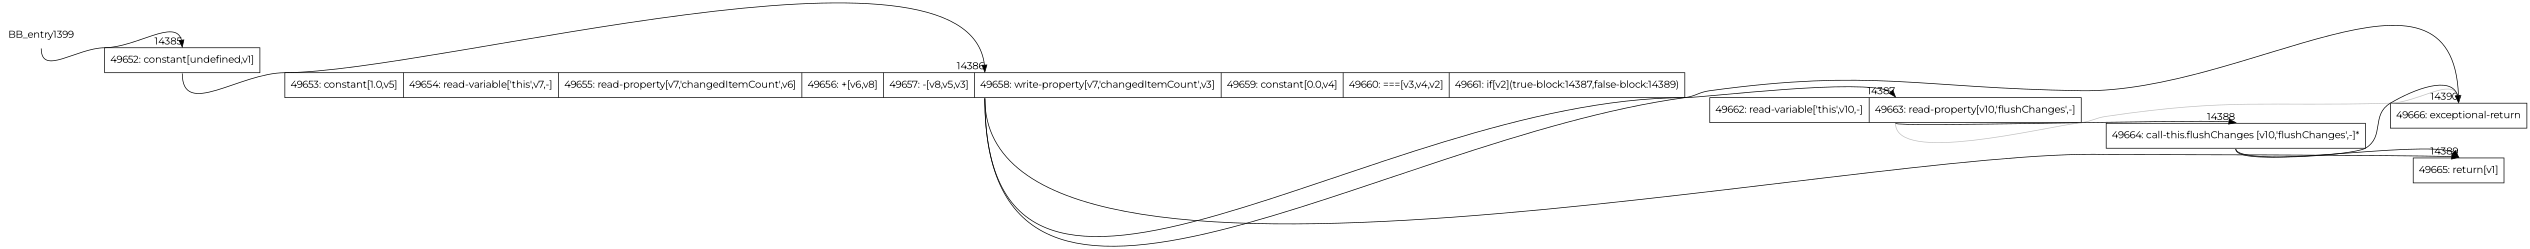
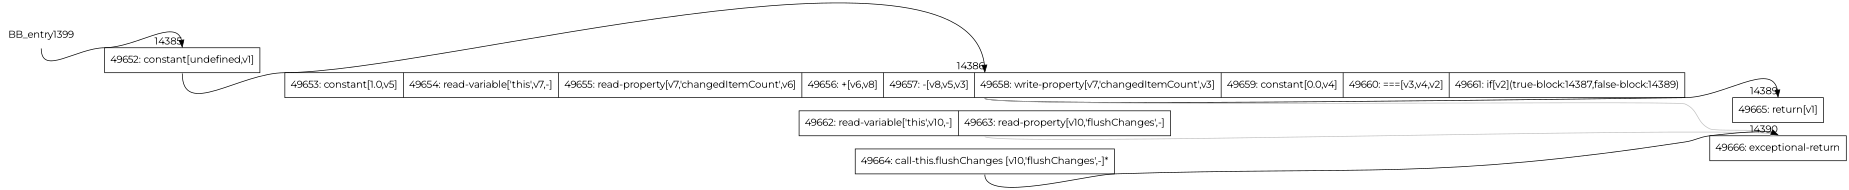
  digraph {
    fontname=Montserrat
    rankdir=LR
    node [fontname=Montserrat shape=record]
    edge [fontname=Montserrat headport=n tailport=s]
    n1 [label=BB_entry1399 shape=none]
    n2 [label="{49652: constant[undefined,v1]}"]
    n3 [label="{49653: constant[1.0,v5]|49654: read-variable['this',v7,-]|49655: read-property[v7,'changedItemCount',v6]|49656: +[v6,v8]|49657: -[v8,v5,v3]|49658: write-property[v7,'changedItemCount',v3]|49659: constant[0.0,v4]|49660: ===[v3,v4,v2]|49661: if[v2](true-block:14387,false-block:14389)}"]
    n4 [label="{49662: read-variable['this',v10,-]|49663: read-property[v10,'flushChanges',-]}"]
    n5 [label="{49665: return[v1]}"]
    n6 [label="{49666: exceptional-return}"]
    n7 [label="{49664: call-this.flushChanges [v10,'flushChanges',-]*}"]
    n1 -> n2 [headlabel="    14385"]
    n2 -> n3 [headlabel="      14386"]
-   n3 -> n4 [headlabel="      14387"]
    n3 -> n5 [headlabel="      14389"]
-   n3 -> n6 [color=black headlabel="      14390"]
+   n3 -> n6 [color=gray headlabel="      14390"]
    n4 -> n6 [color=gray]
-   n4 -> n7 [headlabel="      14388"]
-   n7 -> n5
    n7 -> n6 [color=black]
  }
